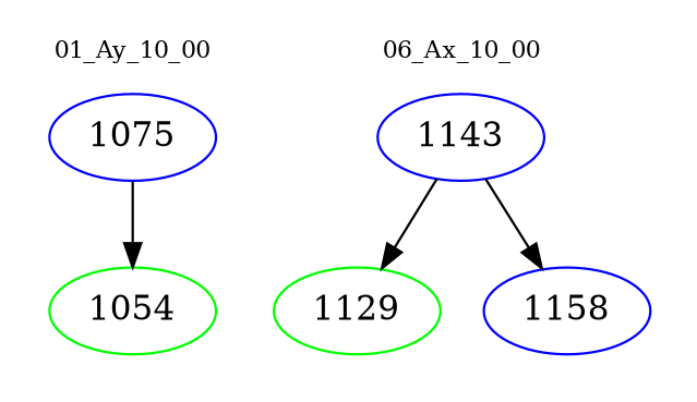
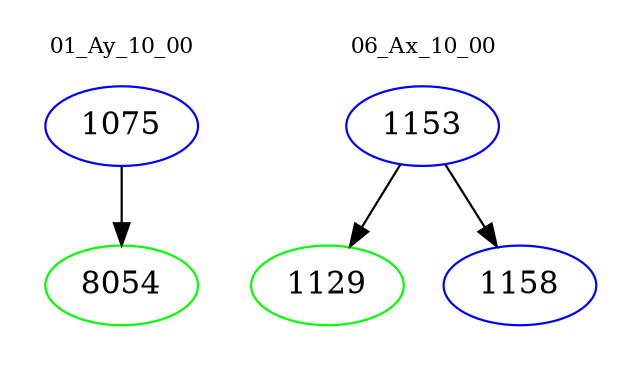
  digraph {
    node [color=blue]
    edge [color=black]
    n1 [label=1075]
-   n2 [color=green label=1054]
-   n3 [label=1143]
+   n2 [color=green label=8054]
+   n3 [label=1153]
    n4 [color=green label=1129]
    n5 [label=1158]
    subgraph cluster_1 {
      color=white
      fontsize=10
      label="01_Ay_10_00"
      n1
      n2
    }
    subgraph cluster_2 {
      color=white
      fontsize=10
      label="06_Ax_10_00"
      n3
      n4
      n5
    }
    n1 -> n2
    n3 -> n4
    n3 -> n5
  }
